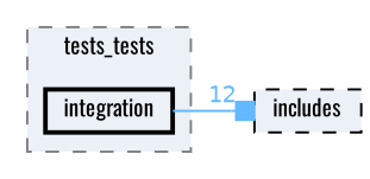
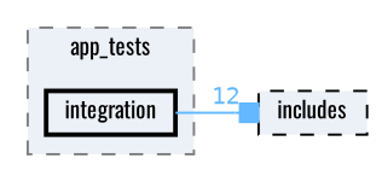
  digraph {
    compound=true
    rankdir=LR
    fontname=Oswald
    node [color=black fillcolor="#ecf0f7" fontname=Oswald fontsize=10 shape=box]
    n1 [height=0.2 label=integration style="filled,bold" width=0.4]
    n2 [height=0.2 label=includes style="filled,dashed" width=0.4]
    subgraph cluster_1 {
      bgcolor="#ecf0f7"
      fontsize=10
-     label=tests_tests
+     label=app_tests
      pencolor=grey50
      style="filled,dashed"
      n1
    }
    n1 -> n2 [color=steelblue1 fontcolor=steelblue1 fontname=Oswald fontsize=10 headlabel=12 labeldistance=1.5 labelfontname=Helvetica labelfontsize=10 arrowhead=box]
  }
